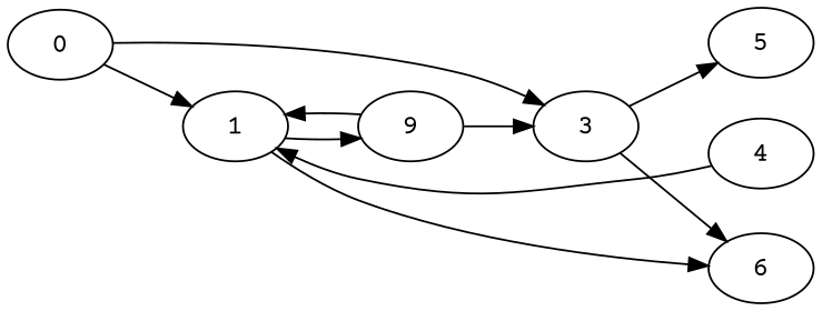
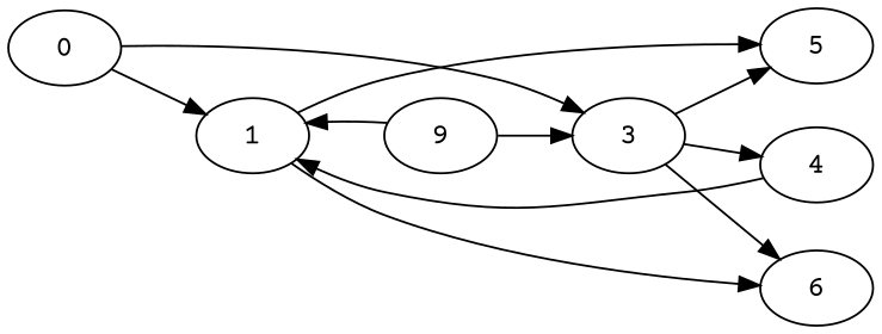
  digraph {
    fontname="Courier Prime"
    rankdir=LR
    node [fontname="Courier Prime"]
    edge [fontname="Courier Prime"]
    0
    1
    3
    n4 [label=9]
    6
    4
    5
    0 -> 1
    0 -> 3
-   1 -> n4
+   1 -> 5
    1 -> 6
    3 -> 6
+   3 -> 4
    3 -> 5
    n4 -> 1
    n4 -> 3
    4 -> 1
  }
